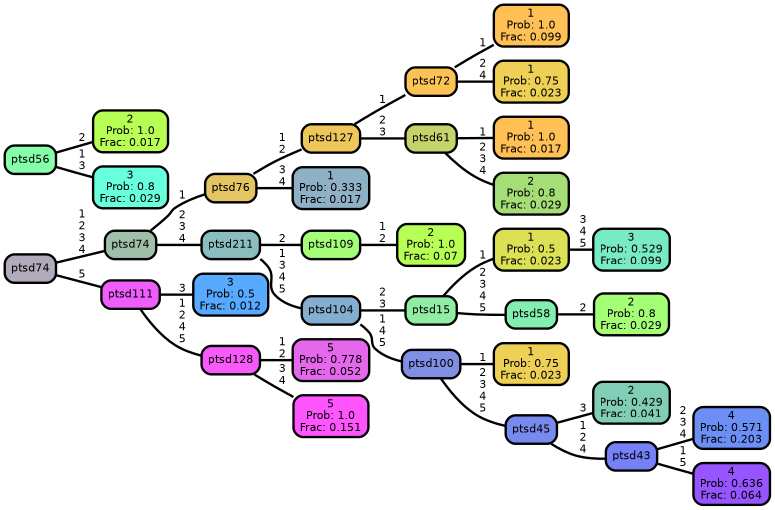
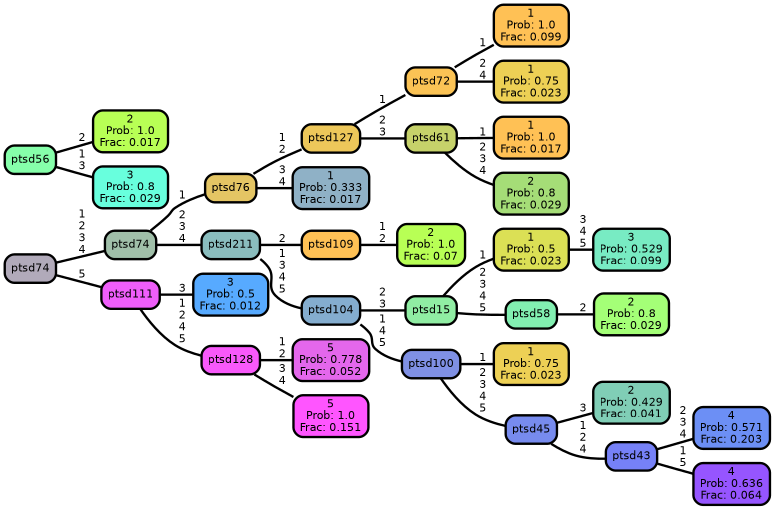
  graph {
    rankdir=LR
    ranksep="0 equally"
    splines=straight
    node [color=black fillcolor="#ffc155" fontcolor=black fontname=helvetica penwidth=3 shape=box style="filled, rounded"]
    edge [color=black fontname=helvetica penwidth=3]
    n1 [label="1\nProb: 1.0\nFrac: 0.099"]
    n2 [fillcolor="#fbc355" label=ptsd72]
    n3 [fillcolor="#edd055" label="1\nProb: 0.75\nFrac: 0.023"]
    n4 [fillcolor="#edc75a" label=ptsd127]
    n5 [fillcolor="#c6d26a" label=ptsd61]
    n6 [label="1\nProb: 1.0\nFrac: 0.017"]
    n7 [fillcolor="#a5dd77" label="2\nProb: 0.8\nFrac: 0.029"]
    n8 [fillcolor="#e4c564" label=ptsd76]
    n9 [fillcolor="#8fb1c6" label="1\nProb: 0.333\nFrac: 0.017"]
    n10 [fillcolor="#a0bfa9" label=ptsd74]
    n11 [fillcolor="#8abdbe" label=ptsd211]
-   n12 [fillcolor="#a4ff77" label=ptsd109]
+   n12 [label=ptsd109]
    n13 [fillcolor="#84adcf" label=ptsd104]
    n14 [fillcolor="#b8ff55" label="2\nProb: 1.0\nFrac: 0.07"]
    n15 [fillcolor="#86ffaa" label=ptsd56]
    n16 [fillcolor="#b8ff55" label="2\nProb: 1.0\nFrac: 0.017"]
    n17 [fillcolor="#68ffdd" label="3\nProb: 0.8\nFrac: 0.029"]
    n18 [fillcolor="#90eda3" label=ptsd15]
    n19 [fillcolor="#7f90e4" label=ptsd100]
    n20 [fillcolor="#dbe055" label="1\nProb: 0.5\nFrac: 0.023"]
    n21 [fillcolor="#78ebc3" label="3\nProb: 0.529\nFrac: 0.099"]
    n22 [fillcolor="#82efb1" label=ptsd58]
    n23 [fillcolor="#a4ff77" label="2\nProb: 0.8\nFrac: 0.029"]
    n24 [fillcolor="#edd055" label="1\nProb: 0.75\nFrac: 0.023"]
    n25 [fillcolor="#778bee" label=ptsd45]
    n26 [fillcolor="#80ceb6" label="2\nProb: 0.429\nFrac: 0.041"]
    n27 [fillcolor="#7681f7" label=ptsd43]
    n28 [fillcolor="#6c8ff5" label="4\nProb: 0.571\nFrac: 0.203"]
    n29 [fillcolor="#9655ff" label="4\nProb: 0.636\nFrac: 0.064"]
    n30 [fillcolor="#b1aaba" label=ptsd74]
    n31 [fillcolor="#ef5efa" label=ptsd111]
    n32 [fillcolor="#57aaff" label="3\nProb: 0.5\nFrac: 0.012"]
    n33 [fillcolor="#f859fa" label=ptsd128]
    n34 [fillcolor="#e467ec" label="5\nProb: 0.778\nFrac: 0.052"]
    n35 [fillcolor="#ff55ff" label="5\nProb: 1.0\nFrac: 0.151"]
    subgraph sub_1 {
      rank=same
    }
    n2 -- n1 [label=" 1"]
    n2 -- n3 [label=" 2\n 4"]
    n4 -- n2 [label=" 1"]
    n4 -- n5 [label=" 2\n 3"]
    n5 -- n6 [label=" 1"]
    n5 -- n7 [label=" 2\n 3\n 4"]
    n8 -- n4 [label=" 1\n 2"]
    n8 -- n9 [label=" 3\n 4"]
    n10 -- n8 [label=" 1"]
    n10 -- n11 [label=" 2\n 3\n 4"]
    n11 -- n12 [label=" 2"]
    n11 -- n13 [label=" 1\n 3\n 4\n 5"]
    n12 -- n14 [label=" 1\n 2"]
    n13 -- n18 [label=" 2\n 3"]
    n13 -- n19 [label=" 1\n 4\n 5"]
    n15 -- n16 [label=" 2"]
    n15 -- n17 [label=" 1\n 3"]
    n18 -- n20 [label=" 1"]
    n18 -- n22 [label=" 2\n 3\n 4\n 5"]
    n19 -- n24 [label=" 1"]
    n19 -- n25 [label=" 2\n 3\n 4\n 5"]
    n20 -- n21 [label=" 3\n 4\n 5"]
    n22 -- n23 [label=" 2"]
    n25 -- n26 [label=" 3"]
    n25 -- n27 [label=" 1\n 2\n 4"]
    n27 -- n28 [label=" 2\n 3\n 4"]
    n27 -- n29 [label=" 1\n 5"]
    n30 -- n10 [label=" 1\n 2\n 3\n 4"]
    n30 -- n31 [label=" 5"]
    n31 -- n32 [label=" 3"]
    n31 -- n33 [label=" 1\n 2\n 4\n 5"]
    n33 -- n34 [label=" 1\n 2"]
    n33 -- n35 [label=" 3\n 4"]
  }
